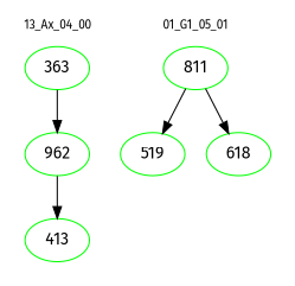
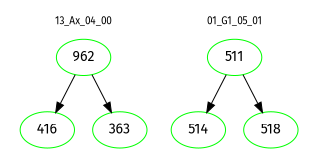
  digraph {
    fontname="Fira Sans"
    node [color=green fontname="Fira Sans"]
    edge [color=black fontname="Fira Sans"]
    n1 [label=962]
-   n2 [label=413]
+   n2 [label=416]
    n3 [label=363]
-   n4 [label=811]
-   n5 [label=519]
-   n6 [label=618]
+   n4 [label=511]
+   n5 [label=514]
+   n6 [label=518]
    subgraph cluster_1 {
      color=white
      fontsize=10
      label="13_Ax_04_00"
      n1
      n2
      n3
    }
    subgraph cluster_2 {
      color=white
      fontsize=10
      label="01_G1_05_01"
      n4
      n5
      n6
    }
    n1 -> n2
-   n3 -> n1
+   n1 -> n3
    n4 -> n5
    n4 -> n6
  }
